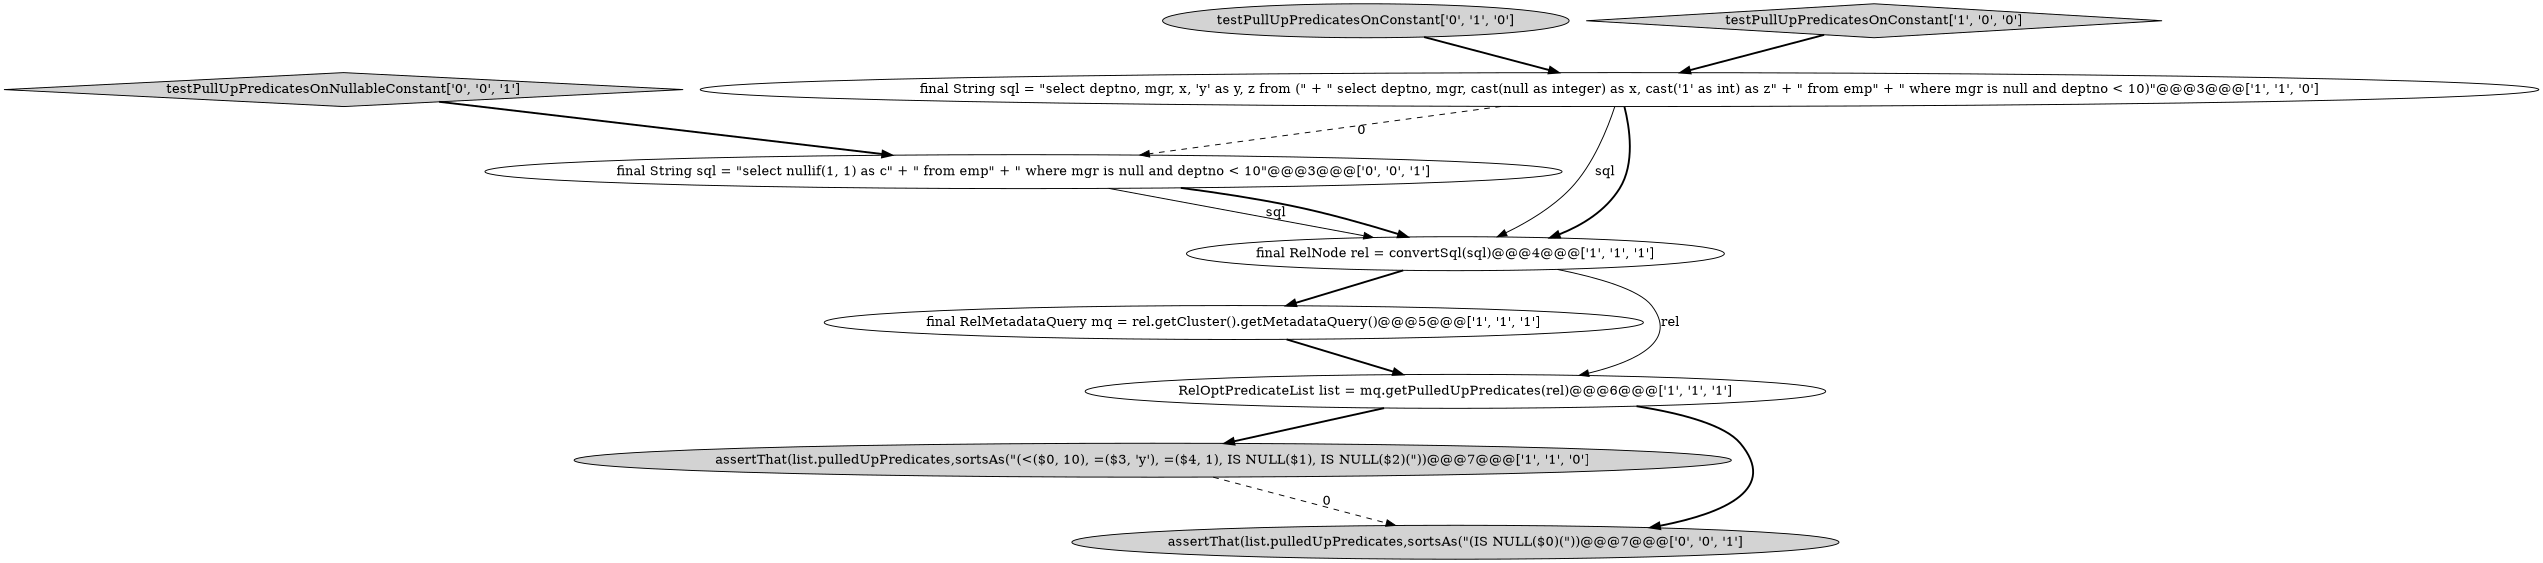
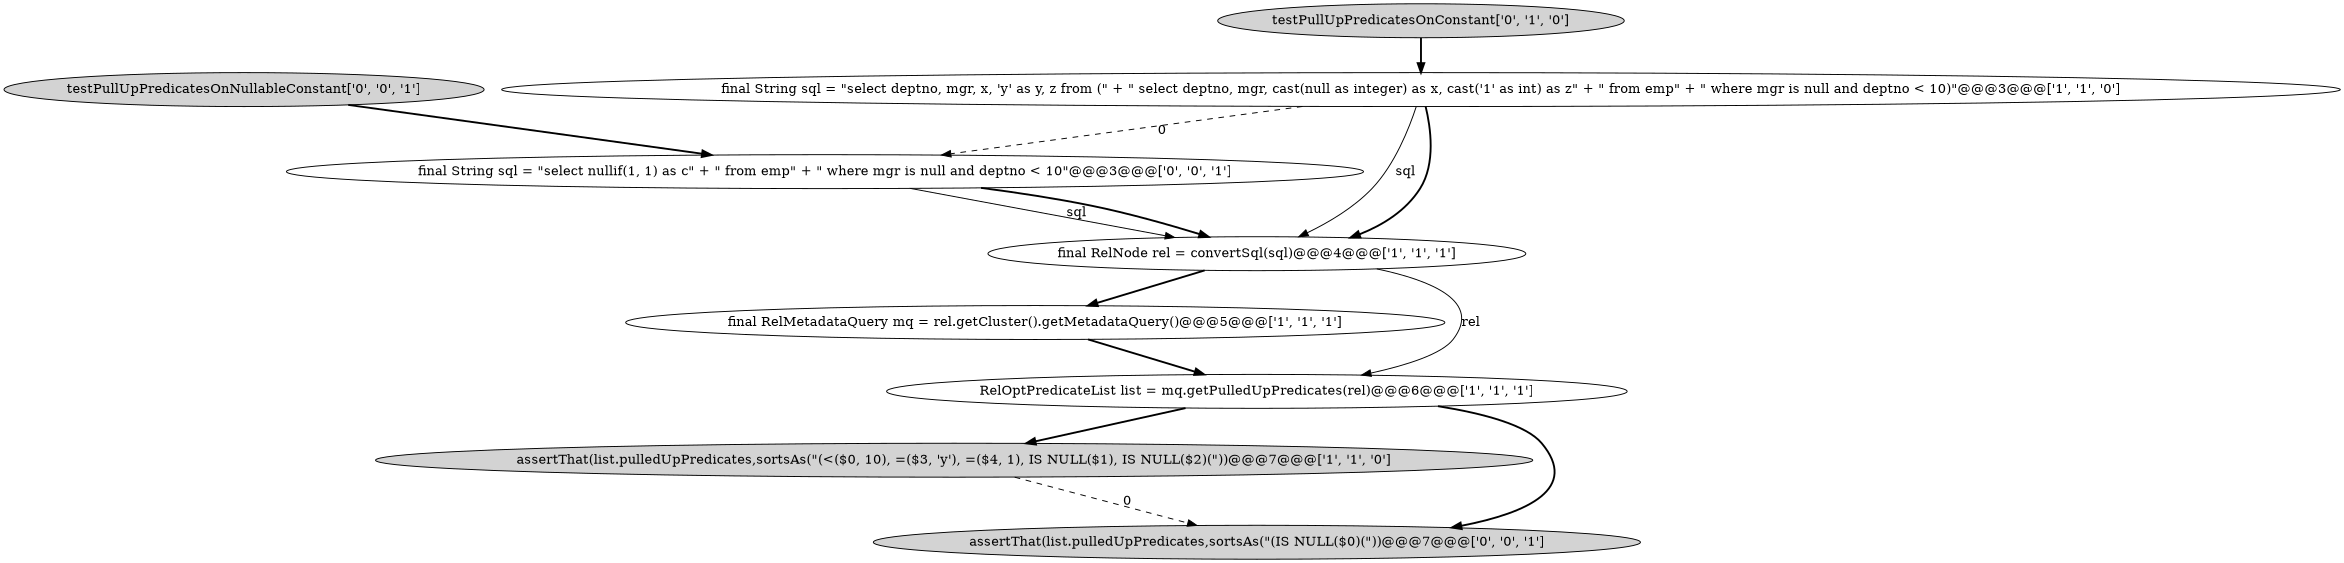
  digraph {
    node [fillcolor=lightgray shape=ellipse style=filled]
    edge [style=bold]
    n1 [label="assertThat(list.pulledUpPredicates,sortsAs(\"(<($0, 10), =($3, 'y'), =($4, 1), IS NULL($1), IS NULL($2)(\"))@@@7@@@['1', '1', '0']"]
    n2 [label="assertThat(list.pulledUpPredicates,sortsAs(\"(IS NULL($0)(\"))@@@7@@@['0', '0', '1']"]
    n3 [fillcolor=white label="final RelNode rel = convertSql(sql)@@@4@@@['1', '1', '1']"]
    n4 [fillcolor=white label="final RelMetadataQuery mq = rel.getCluster().getMetadataQuery()@@@5@@@['1', '1', '1']"]
    n5 [fillcolor=white label="RelOptPredicateList list = mq.getPulledUpPredicates(rel)@@@6@@@['1', '1', '1']"]
    n6 [label="testPullUpPredicatesOnConstant['0', '1', '0']"]
    n7 [fillcolor=white label="final String sql = \"select deptno, mgr, x, 'y' as y, z from (\" + \" select deptno, mgr, cast(null as integer) as x, cast('1' as int) as z\" + \" from emp\" + \" where mgr is null and deptno < 10)\"@@@3@@@['1', '1', '0']"]
    n8 [fillcolor=white label="final String sql = \"select nullif(1, 1) as c\" + \" from emp\" + \" where mgr is null and deptno < 10\"@@@3@@@['0', '0', '1']"]
-   n9 [label="testPullUpPredicatesOnNullableConstant['0', '0', '1']" shape=diamond]
-   n10 [label="testPullUpPredicatesOnConstant['1', '0', '0']" shape=diamond]
+   n9 [label="testPullUpPredicatesOnNullableConstant['0', '0', '1']"]
    n1 -> n2 [label=0 style=dashed]
    n3 -> n4
    n3 -> n5 [label=rel style=solid]
    n4 -> n5
    n5 -> n1
    n5 -> n2
    n6 -> n7
    n7 -> n3 [label=sql style=solid]
    n7 -> n3
    n7 -> n8 [label=0 style=dashed]
    n8 -> n3 [label=sql style=solid]
    n8 -> n3
    n9 -> n8
-   n10 -> n7
  }
